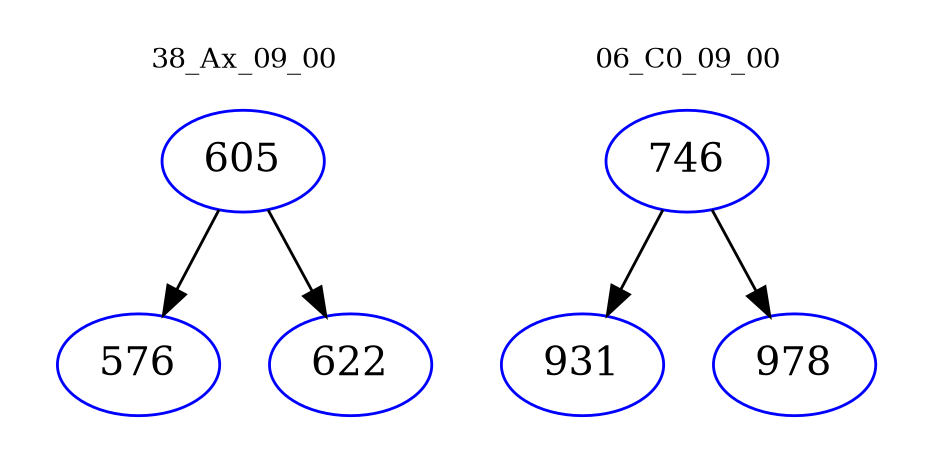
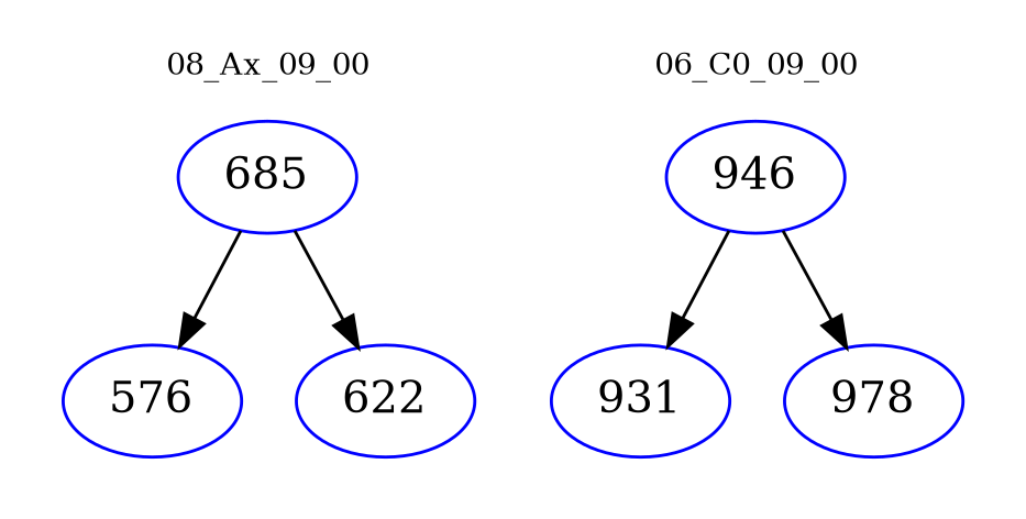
  digraph {
    node [color=blue]
    edge [color=black]
-   n1 [label=605]
+   n1 [label=685]
    n2 [label=576]
    n3 [label=622]
-   n4 [label=746]
+   n4 [label=946]
    n5 [label=931]
    n6 [label=978]
    subgraph cluster_1 {
      color=white
      fontsize=10
-     label="38_Ax_09_00"
+     label="08_Ax_09_00"
      n1
      n2
      n3
    }
    subgraph cluster_2 {
      color=white
      fontsize=10
      label="06_C0_09_00"
      n4
      n5
      n6
    }
    n1 -> n2
    n1 -> n3
    n4 -> n5
    n4 -> n6
  }
